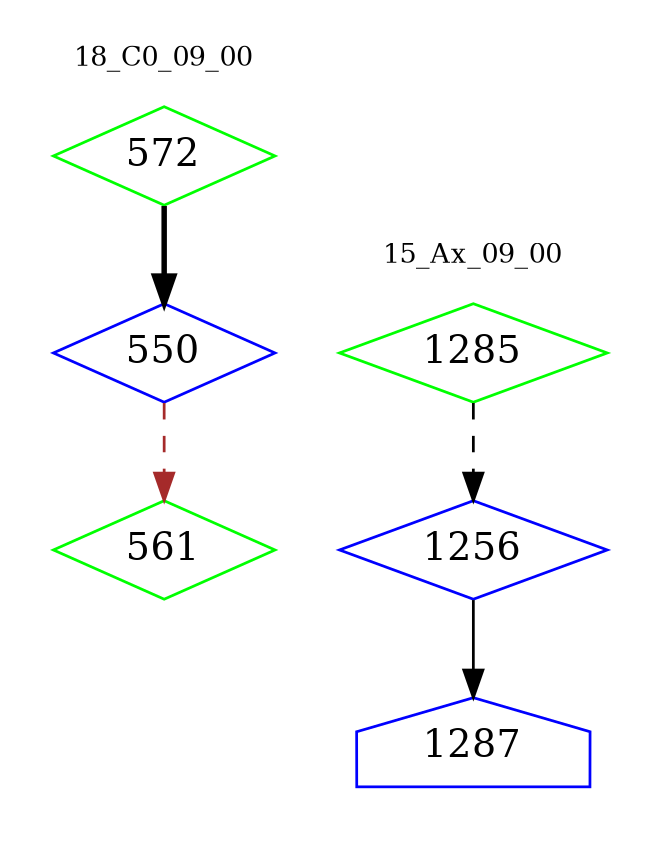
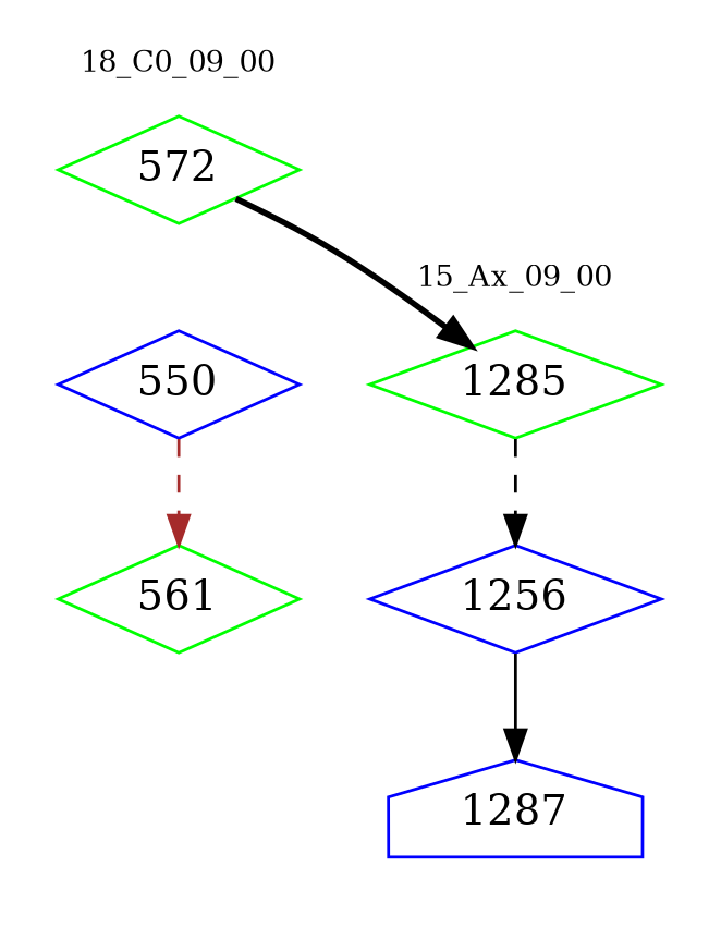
  digraph {
    node [color=green shape=diamond]
    edge [color=black style=dashed]
    n1 [label=1285]
    n2 [color=blue label=1256]
    n3 [color=blue label=1287 shape=house]
    n4 [label=572]
    n5 [color=blue label=550]
    n6 [label=561]
    subgraph cluster_1 {
      color=white
      fontsize=10
      label="15_Ax_09_00"
      n1
      n2
      n3
    }
    subgraph cluster_2 {
      color=white
      fontsize=10
      label="18_C0_09_00"
      n4
      n5
      n6
    }
    n1 -> n2
    n2 -> n3 [style=solid]
-   n4 -> n5 [style=bold]
+   n4 -> n1 [style=bold]
    n5 -> n6 [color=brown]
  }
